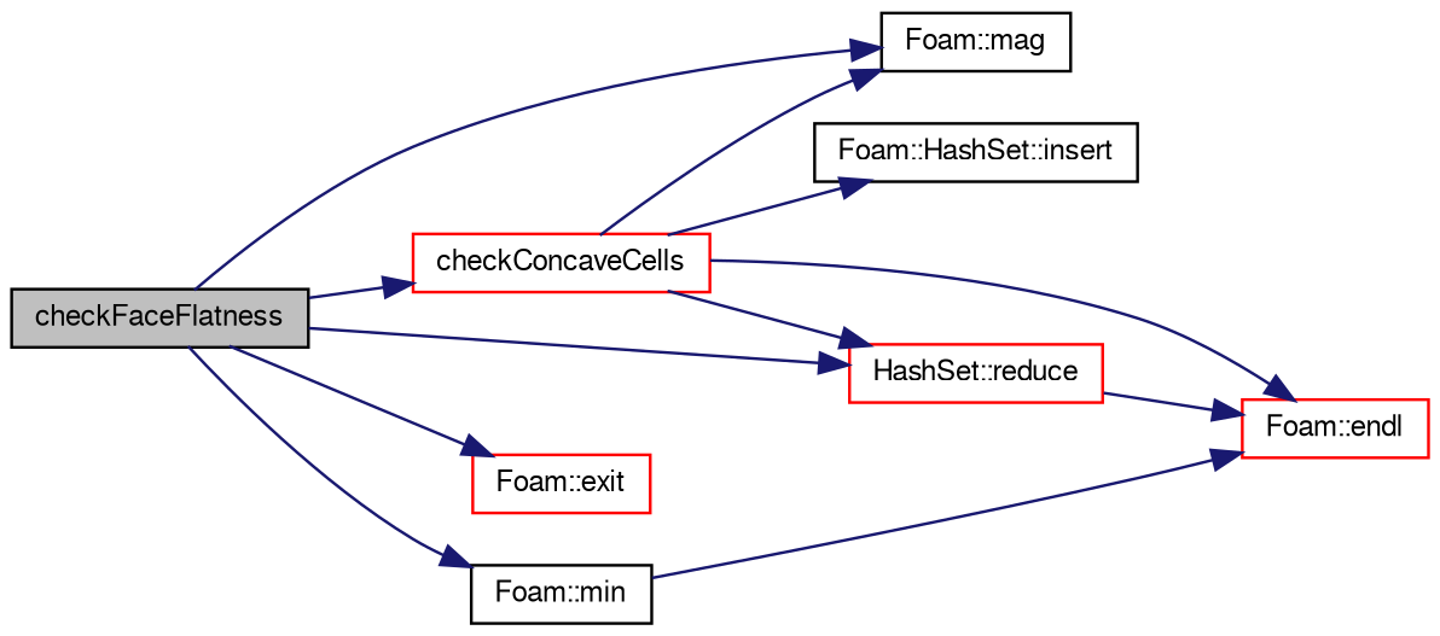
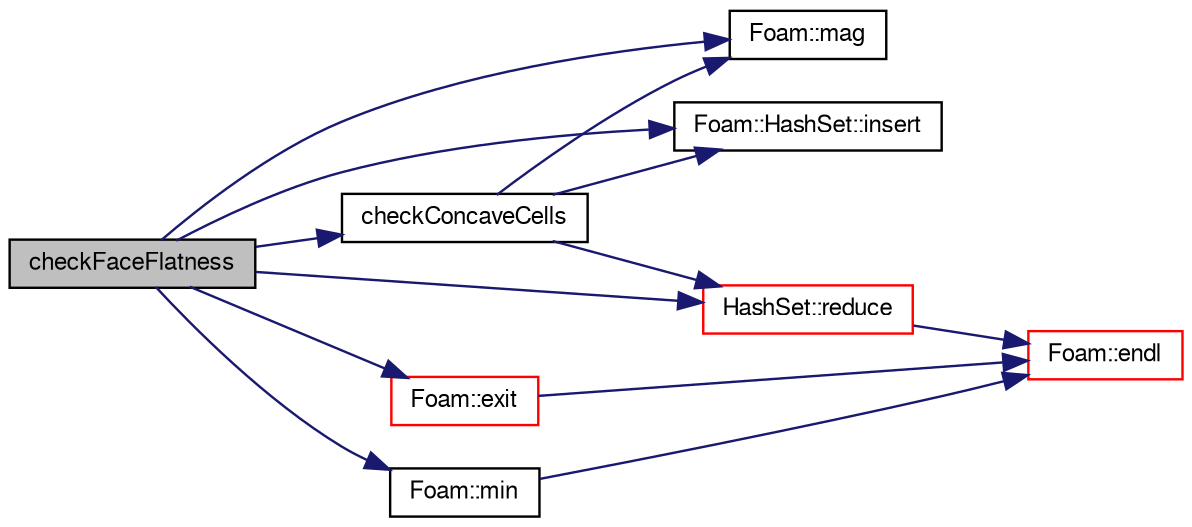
  digraph {
    rankdir=LR
    node [color=black fontname=FreeSans fontsize=10 shape=record]
    edge [color=midnightblue fontname=FreeSans fontsize=10 labelfontname=FreeSans labelfontsize=10 style=solid]
    n1 [fillcolor=grey75 fontcolor=black height=0.2 label=checkFaceFlatness style=filled width=0.4]
-   n2 [color=red height=0.2 label=checkConcaveCells width=0.4]
+   n2 [height=0.2 label=checkConcaveCells width=0.4]
    n3 [height=0.2 label="Foam::mag" width=0.4]
    n4 [height=0.2 label="Foam::HashSet::insert" width=0.4]
    n5 [color=red height=0.2 label="HashSet::reduce" width=0.4]
    n6 [color=red height=0.2 label="Foam::exit" width=0.4]
    n7 [height=0.2 label="Foam::min" width=0.4]
    n8 [color=red height=0.2 label="Foam::endl" width=0.4]
    n1 -> n2
    n1 -> n3
+   n1 -> n4
    n1 -> n5
    n1 -> n6
    n1 -> n7
    n2 -> n3
    n2 -> n4
    n2 -> n5
-   n2 -> n8
+   n6 -> n8
    n5 -> n8
    n7 -> n8
  }
